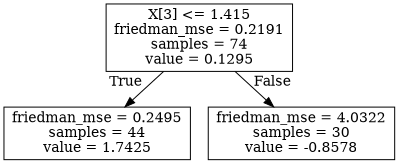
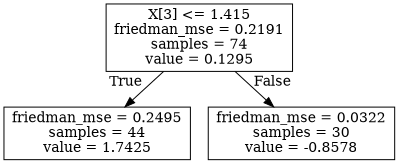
  digraph {
    node [shape=box]
    edge [labeldistance=2.5]
    n1 [label="X[3] <= 1.415\nfriedman_mse = 0.2191\nsamples = 74\nvalue = 0.1295"]
    n2 [label="friedman_mse = 0.2495\nsamples = 44\nvalue = 1.7425"]
-   n3 [label="friedman_mse = 4.0322\nsamples = 30\nvalue = -0.8578"]
+   n3 [label="friedman_mse = 0.0322\nsamples = 30\nvalue = -0.8578"]
    n1 -> n2 [headlabel=True labelangle=45]
    n1 -> n3 [headlabel=False labelangle=-45]
  }
